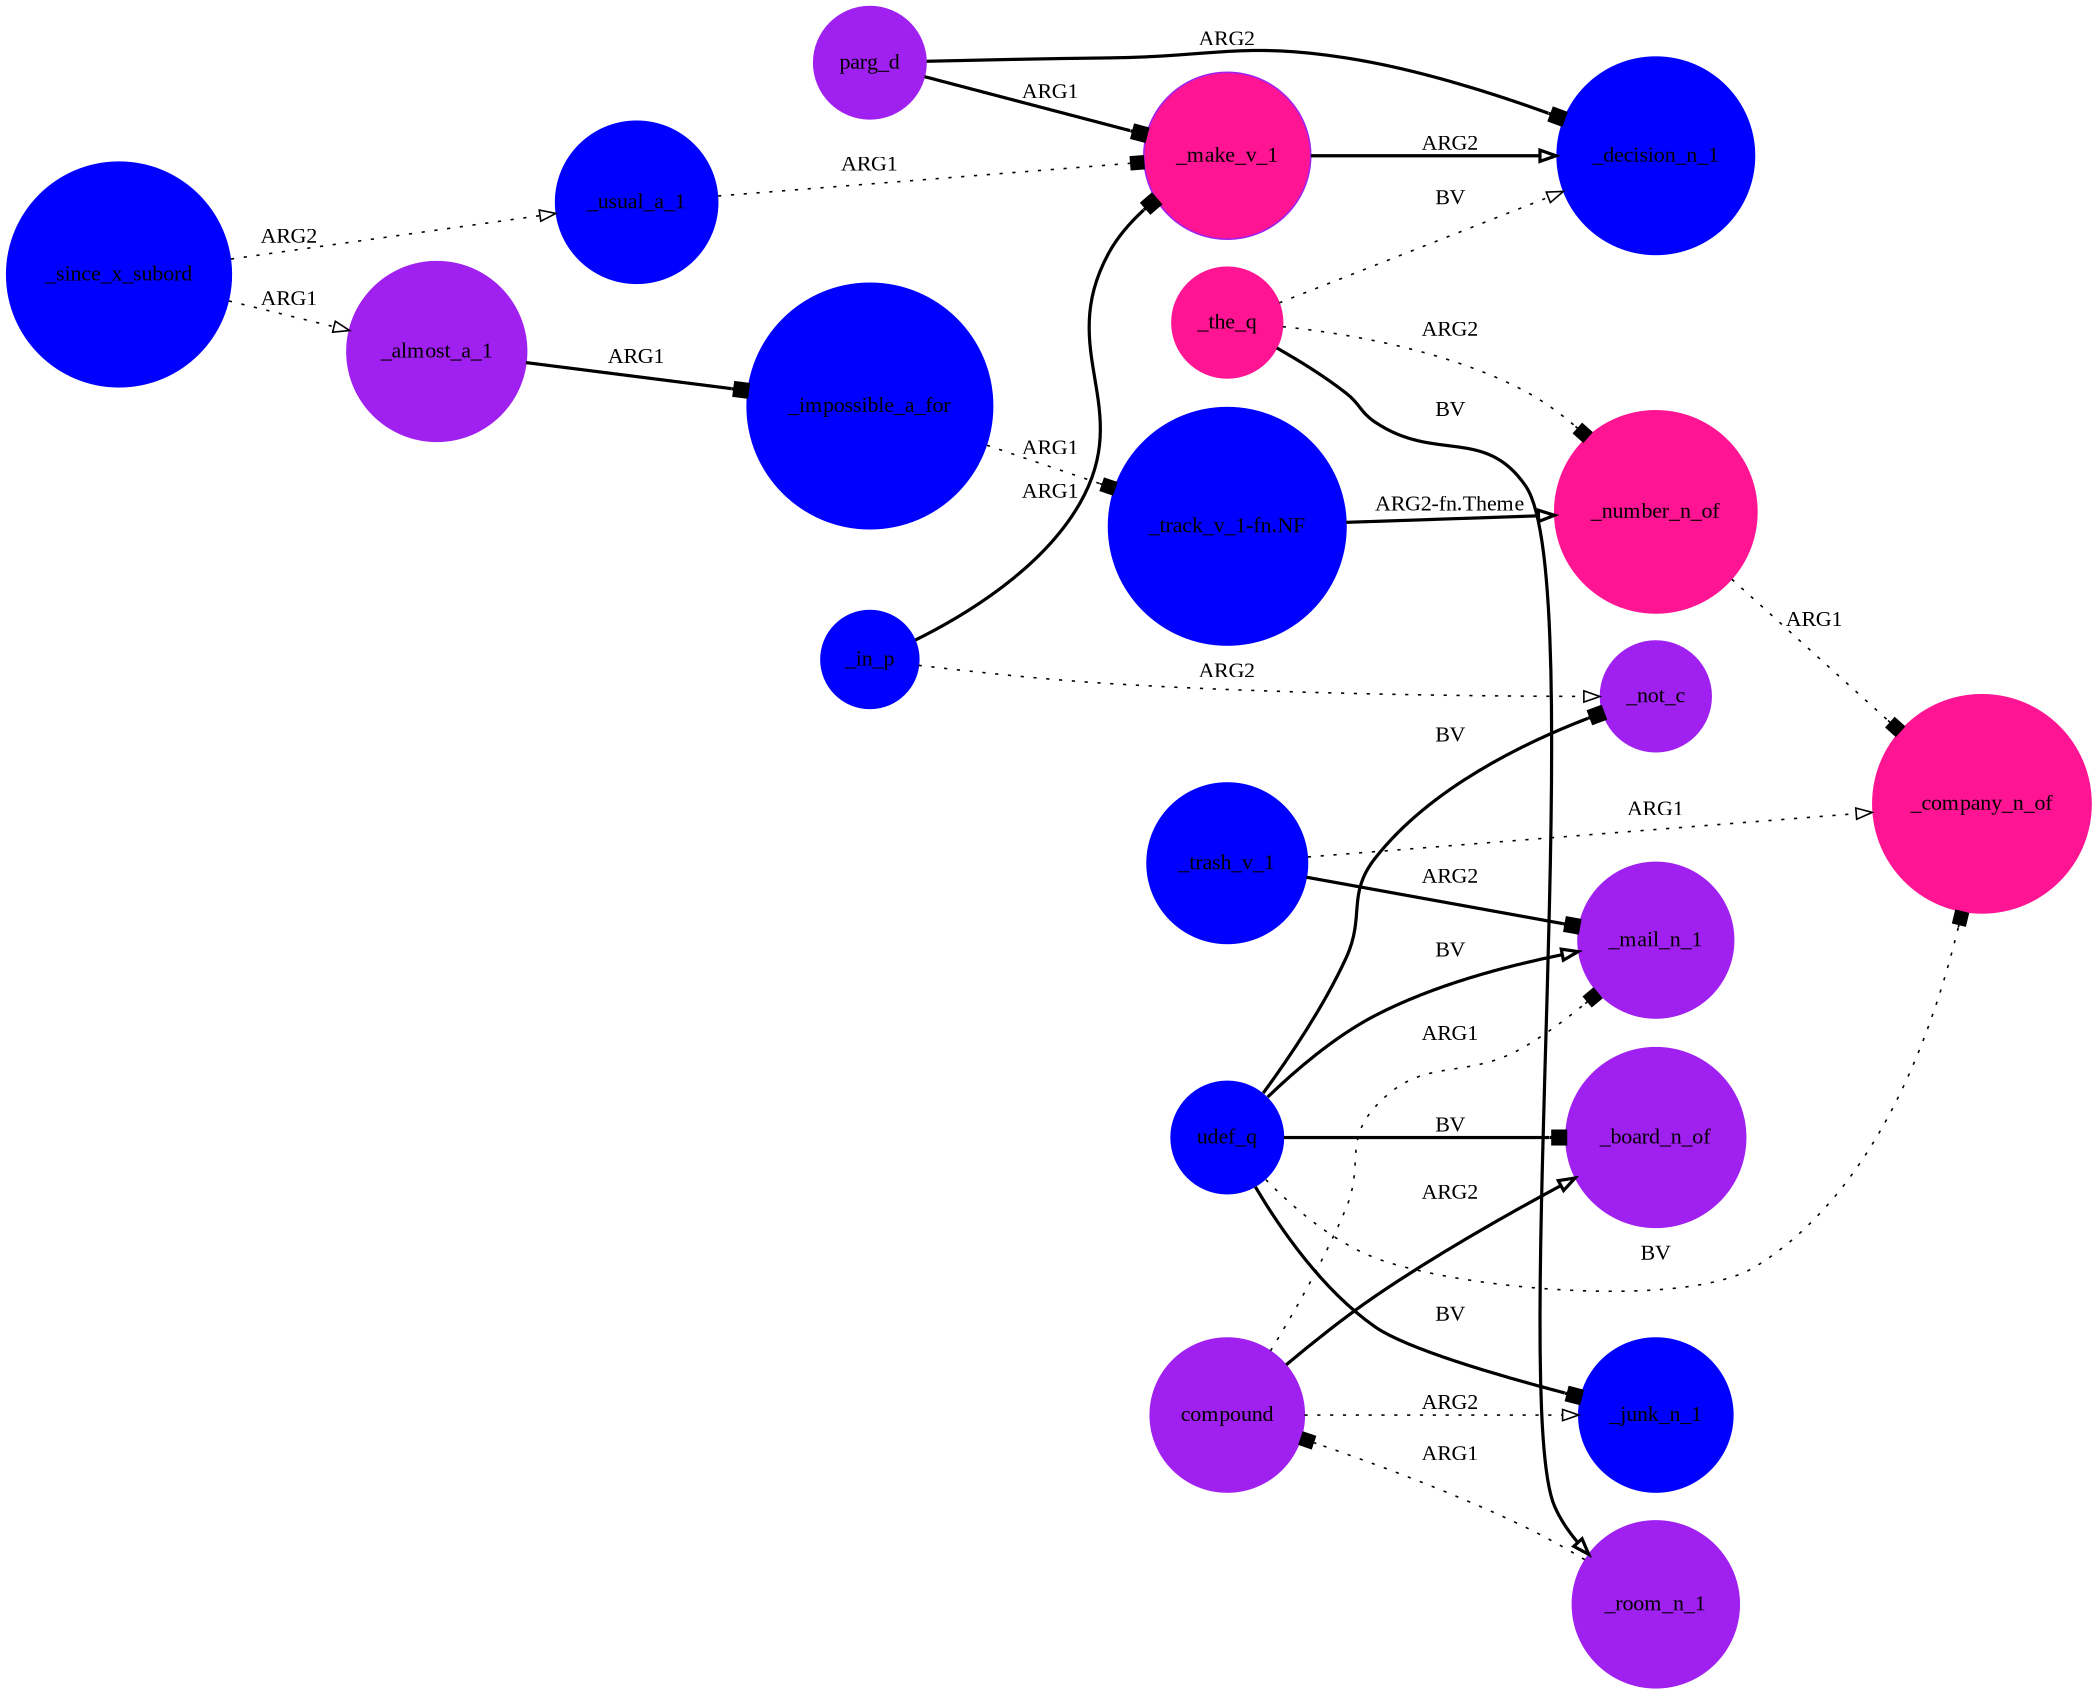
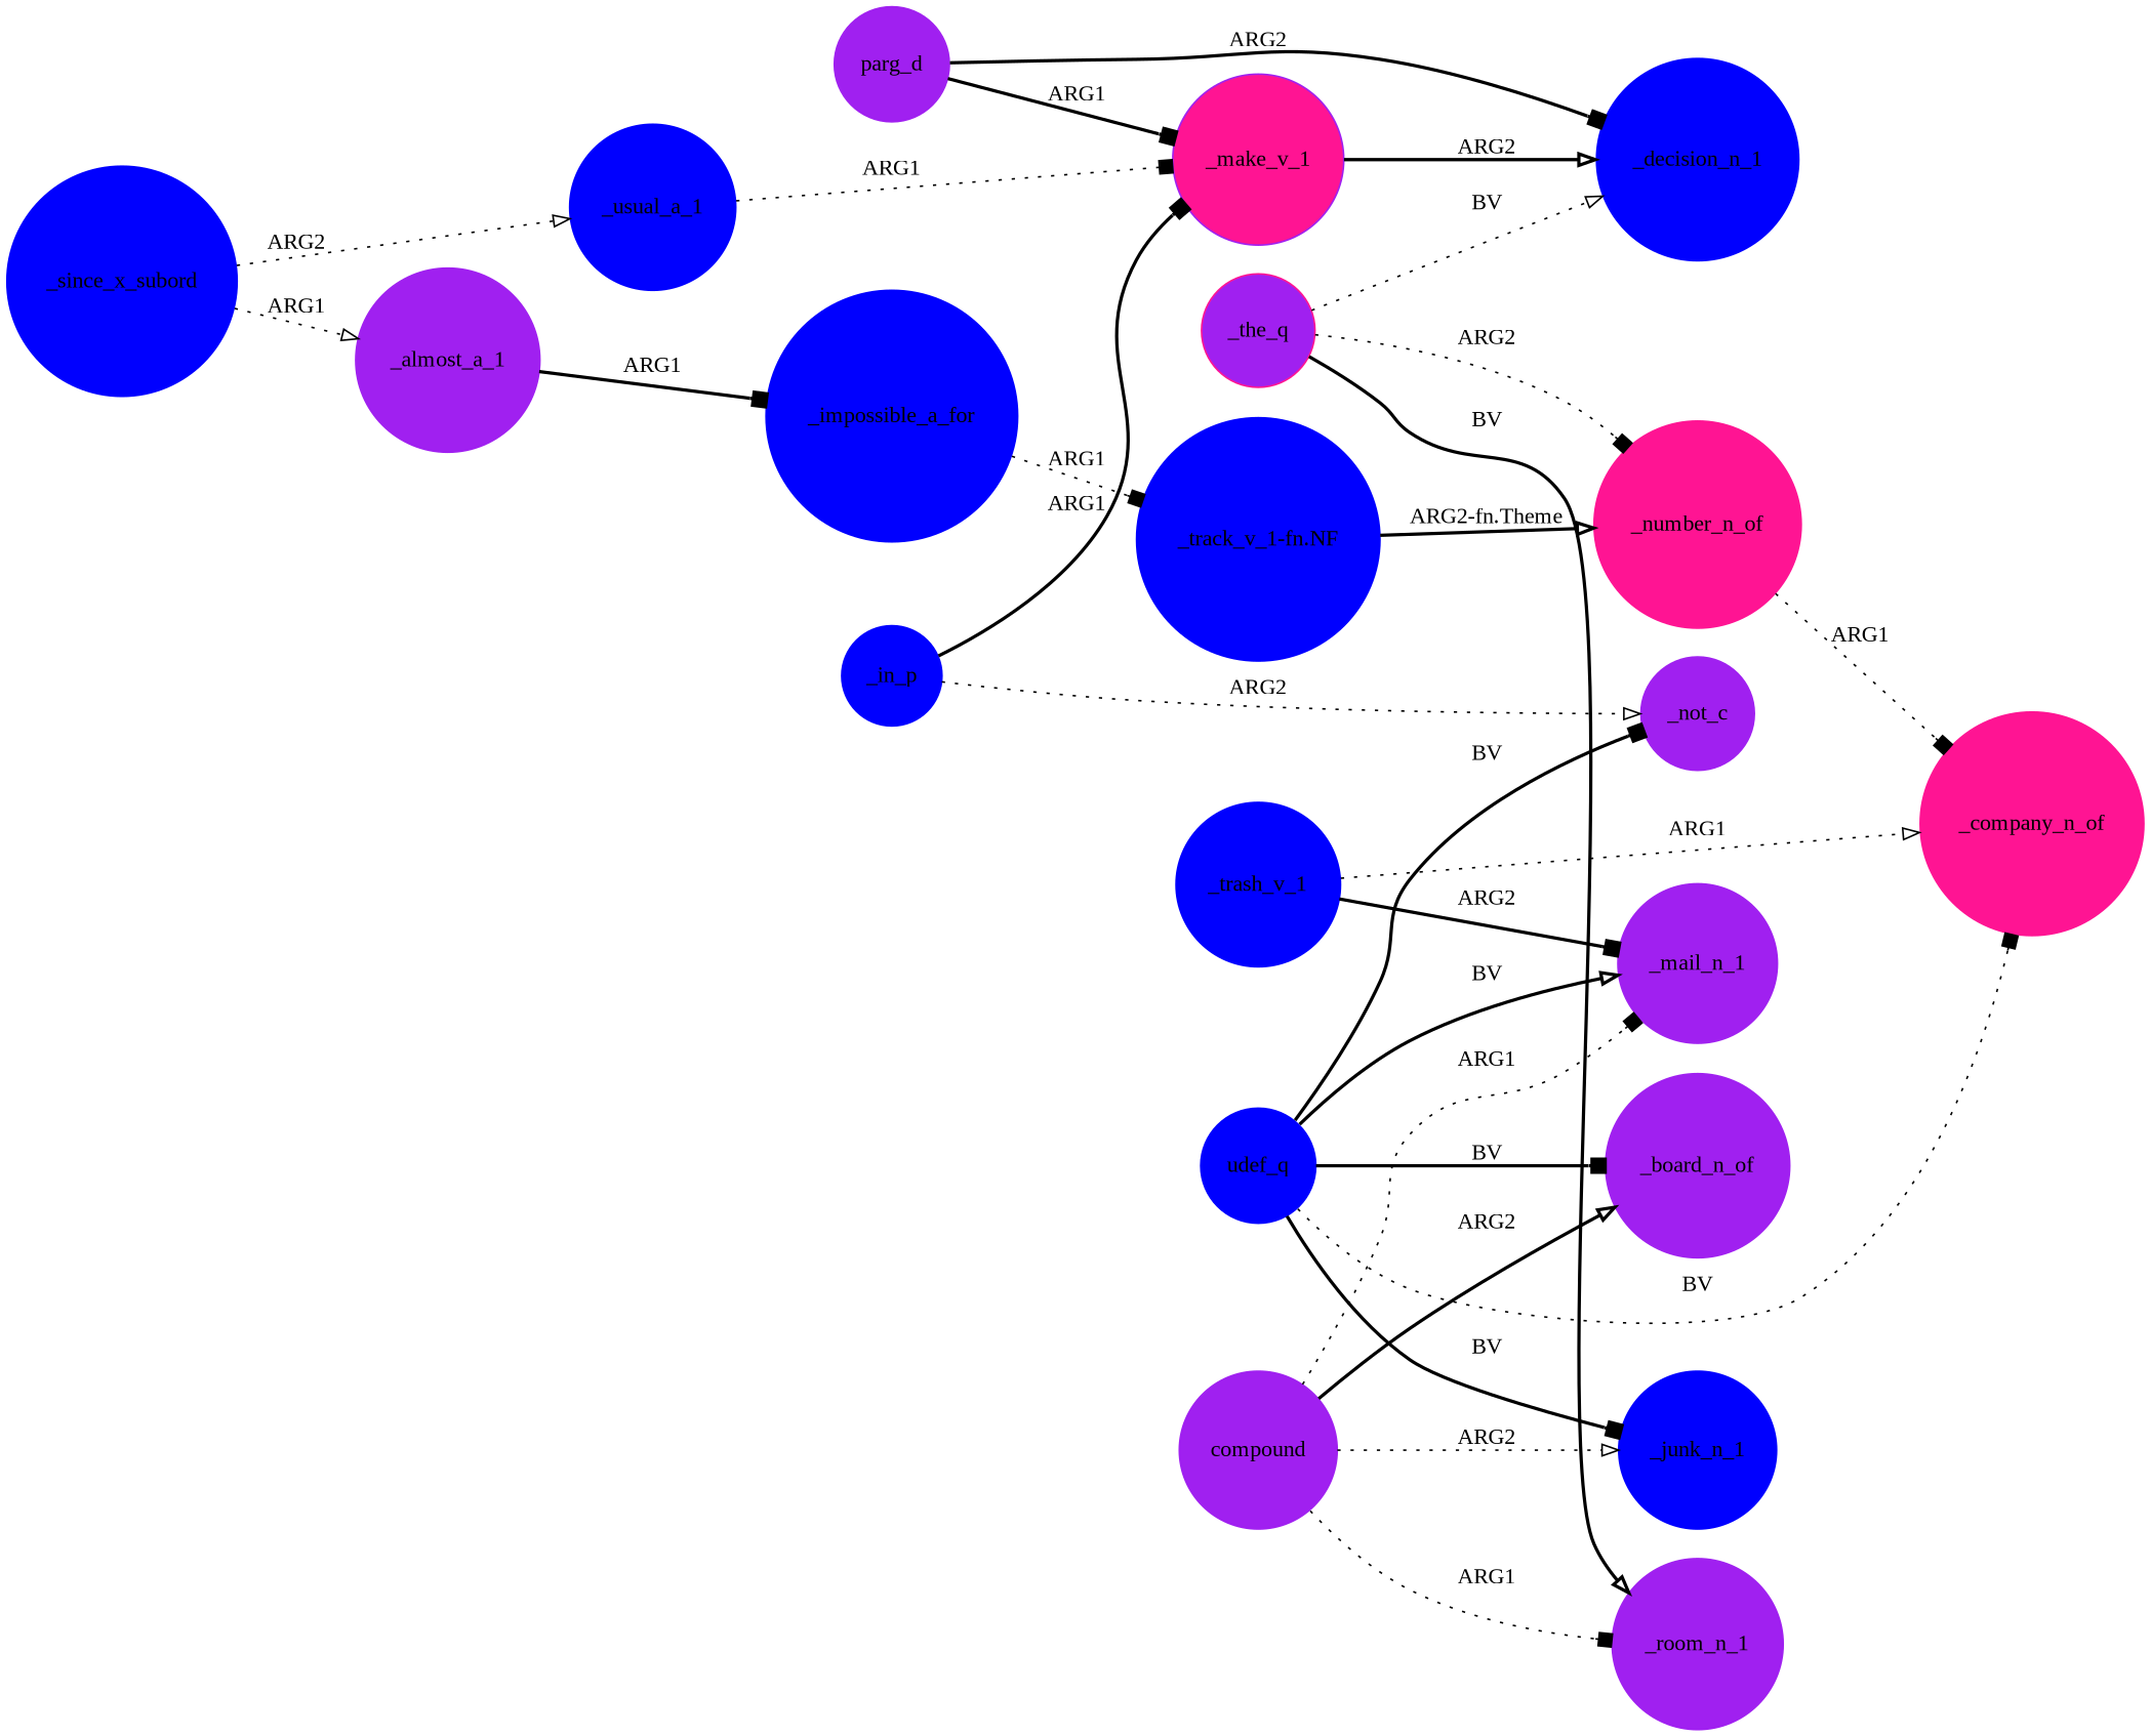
  digraph {
    fontname="Liberation Serif"
    rankdir=LR
    node [color=blue fontname="Liberation Serif" shape=circle style=filled]
    edge [arrowhead=box fontname="Liberation Serif" style=bold]
    parg_d [color=purple]
    _decision_n_1
    _make_v_1 [color=purple fillcolor=deeppink]
-   _the_q [color=deeppink]
+   _the_q [color=deeppink fillcolor=purple]
    _number_n_of [color=deeppink]
    _room_n_1 [color=purple]
    _company_n_of [color=deeppink]
    _trash_v_1
    _mail_n_1 [color=purple]
    udef_q
    _board_n_of [color=purple]
    _junk_n_1
    _not_c [color=purple]
    compound [color=purple]
    _impossible_a_for
    "_track_v_1-fn.NF"
    _almost_a_1 [color=purple]
    _usual_a_1
    _in_p
    _since_x_subord
    parg_d -> _decision_n_1 [label=ARG2]
    parg_d -> _make_v_1 [label=ARG1]
    _make_v_1 -> _decision_n_1 [arrowhead=onormal label=ARG2]
    _the_q -> _decision_n_1 [arrowhead=onormal label=BV style=dotted]
    _the_q -> _number_n_of [label=ARG2 style=dotted]
    _the_q -> _room_n_1 [arrowhead=onormal label=BV]
    _number_n_of -> _company_n_of [label=ARG1 style=dotted]
    _trash_v_1 -> _company_n_of [arrowhead=onormal label=ARG1 style=dotted]
    _trash_v_1 -> _mail_n_1 [label=ARG2]
    udef_q -> _company_n_of [label=BV style=dotted]
    udef_q -> _mail_n_1 [arrowhead=onormal label=BV]
    udef_q -> _board_n_of [label=BV]
    udef_q -> _junk_n_1 [label=BV]
    udef_q -> _not_c [label=BV]
-   _room_n_1 -> compound [label=ARG1 style=dotted]
+   compound -> _room_n_1 [label=ARG1 style=dotted]
    compound -> _mail_n_1 [label=ARG1 style=dotted]
    compound -> _board_n_of [arrowhead=onormal label=ARG2]
    compound -> _junk_n_1 [arrowhead=onormal label=ARG2 style=dotted]
    _impossible_a_for -> "_track_v_1-fn.NF" [label=ARG1 style=dotted]
    "_track_v_1-fn.NF" -> _number_n_of [arrowhead=onormal label="ARG2-fn.Theme"]
    _almost_a_1 -> _impossible_a_for [label=ARG1]
    _usual_a_1 -> _make_v_1 [label=ARG1 style=dotted]
    _in_p -> _make_v_1 [label=ARG1]
    _in_p -> _not_c [arrowhead=onormal label=ARG2 style=dotted]
    _since_x_subord -> _almost_a_1 [arrowhead=onormal label=ARG1 style=dotted]
    _since_x_subord -> _usual_a_1 [arrowhead=onormal label=ARG2 style=dotted]
  }
